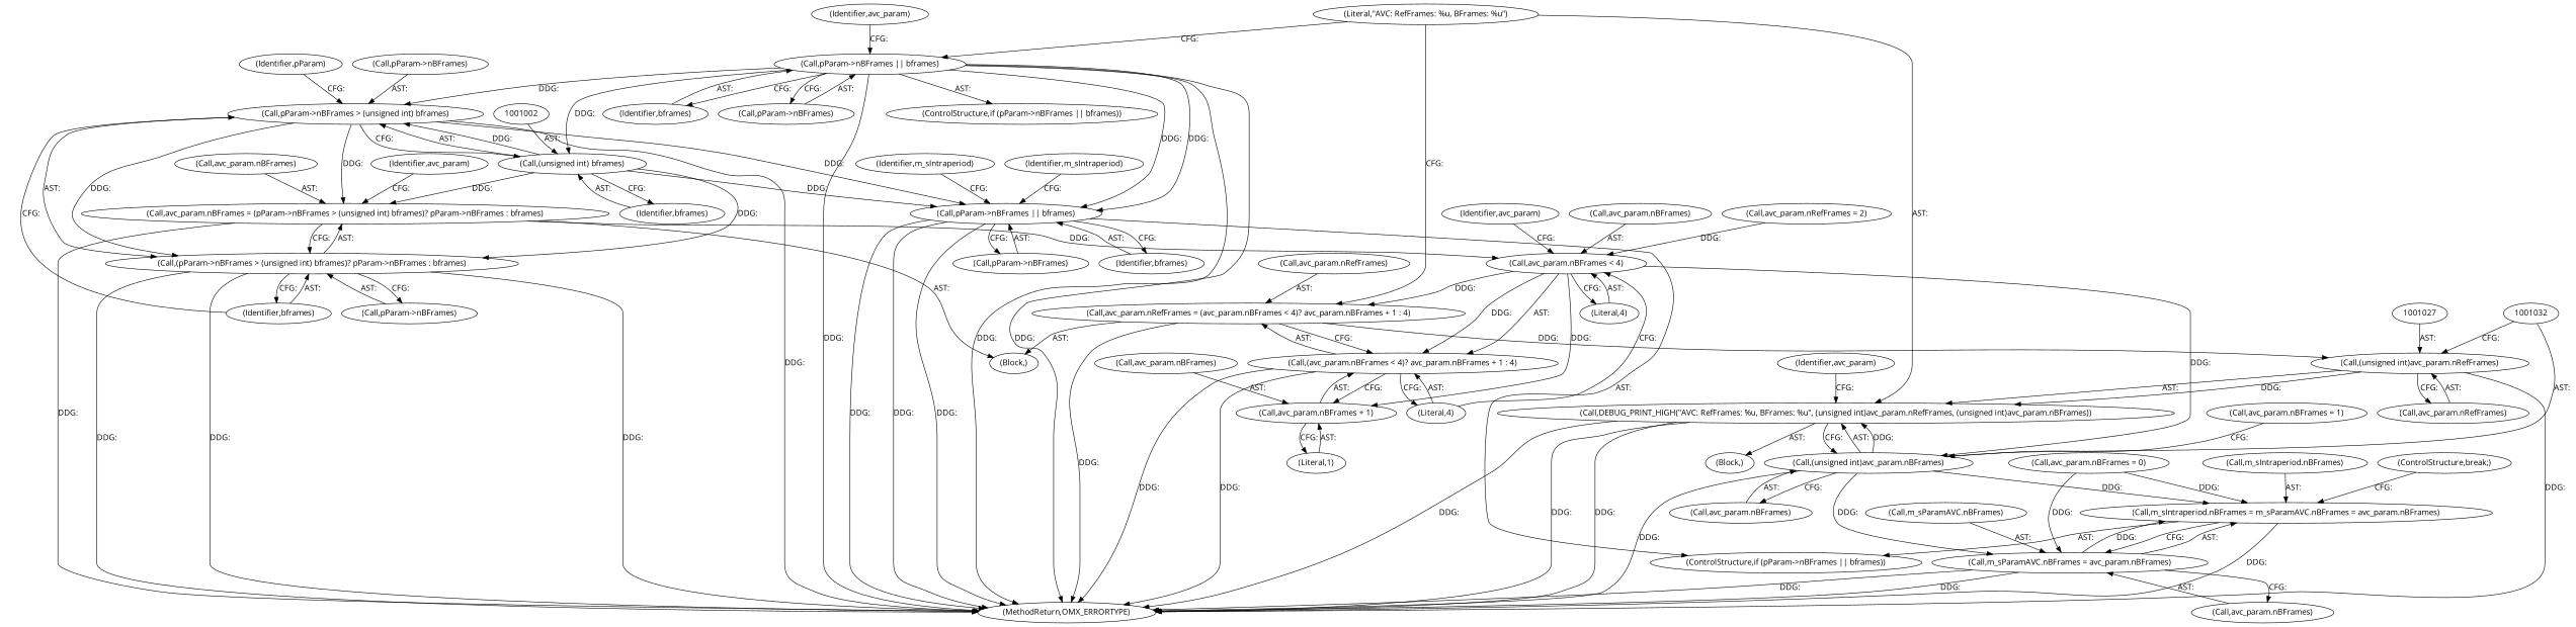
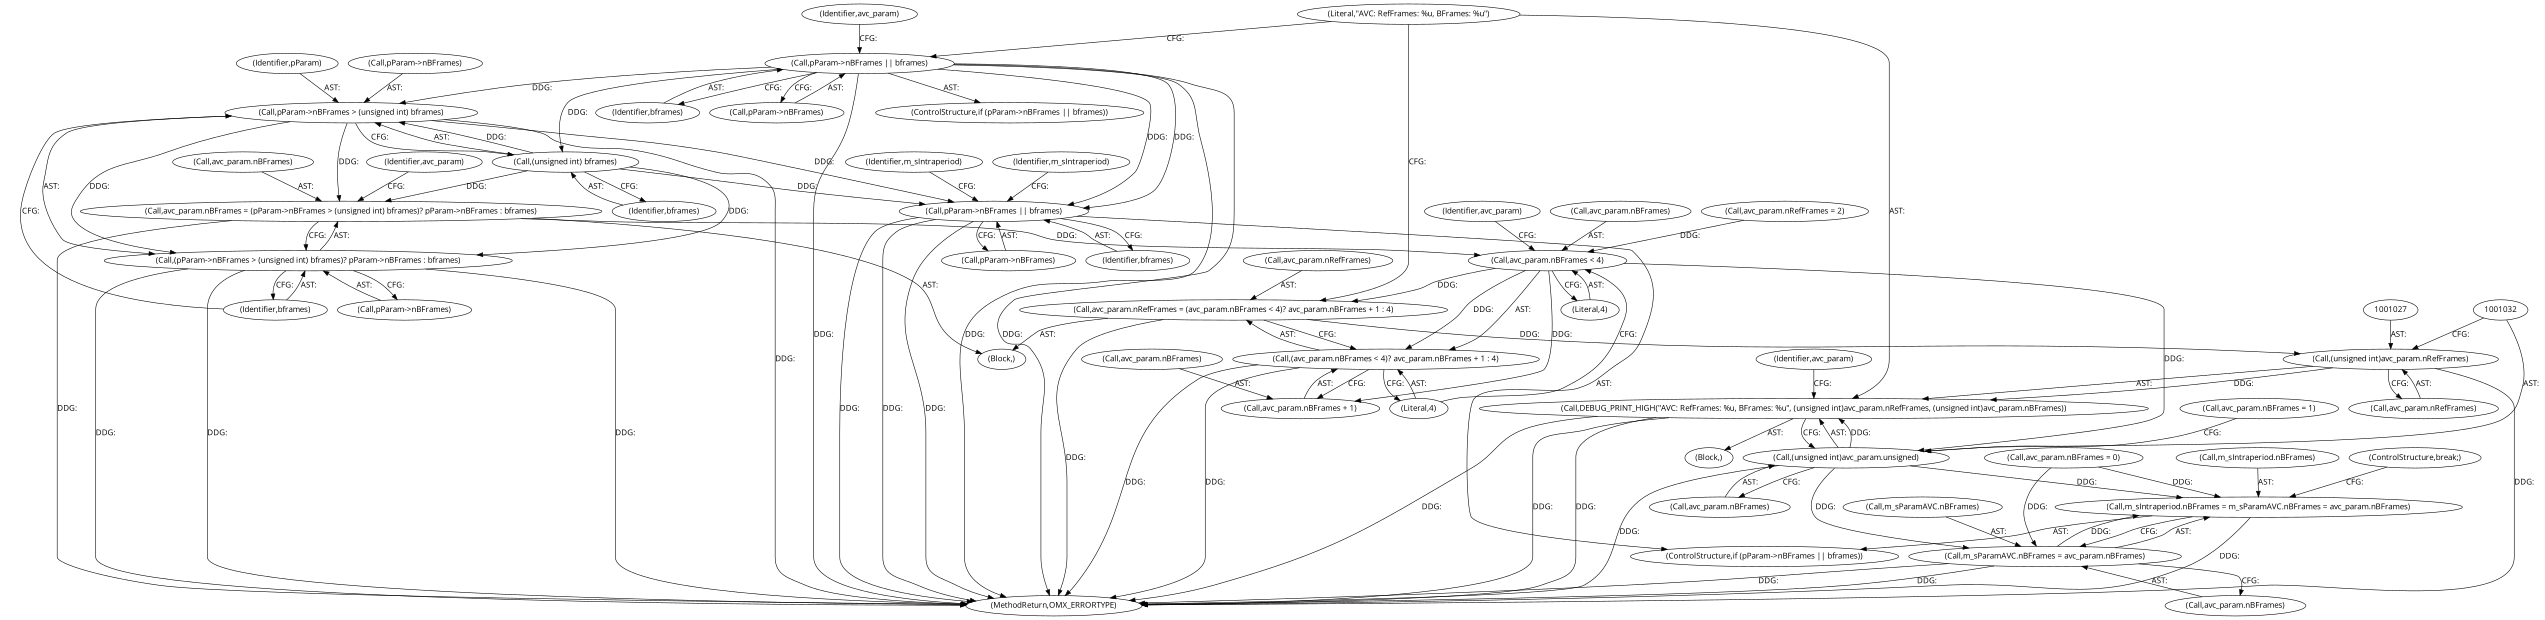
  digraph {
    fontname="Open Sans"
    node [fontname="Open Sans"]
    edge [fontname="Open Sans"]
    n1 [label="(Call,pParam->nBFrames > (unsigned int) bframes)"]
    n2 [label="(Call,(unsigned int) bframes)"]
    n3 [label="(Call,avc_param.nBFrames = (pParam->nBFrames > (unsigned int) bframes)? pParam->nBFrames : bframes)"]
    n4 [label="(Call,(pParam->nBFrames > (unsigned int) bframes)? pParam->nBFrames : bframes)"]
    n5 [label="(Call,pParam->nBFrames || bframes)"]
    n6 [label="(MethodReturn,OMX_ERRORTYPE)"]
    n7 [label="(Identifier,bframes)"]
    n8 [label="(Call,avc_param.nBFrames < 4)"]
    n9 [label="(Block,)"]
    n10 [label="(Identifier,bframes)"]
    n11 [label="(Call,pParam->nBFrames)"]
    n12 [label="(ControlStructure,if (pParam->nBFrames || bframes))"]
    n13 [label="(Identifier,bframes)"]
    n14 [label="(Call,pParam->nBFrames)"]
    n15 [label="(Call,pParam->nBFrames || bframes)"]
    n16 [label="(Identifier,bframes)"]
    n17 [label="(ControlStructure,if (pParam->nBFrames || bframes))"]
    n18 [label="(Call,pParam->nBFrames)"]
    n19 [label="(Call,avc_param.nRefFrames = (avc_param.nBFrames < 4)? avc_param.nBFrames + 1 : 4)"]
    n20 [label="(Call,(avc_param.nBFrames < 4)? avc_param.nBFrames + 1 : 4)"]
    n21 [label="(Call,avc_param.nBFrames + 1)"]
-   n22 [label="(Call,(unsigned int)avc_param.nBFrames)"]
+   n22 [label="(Call,(unsigned int)avc_param.unsigned)"]
    n23 [label="(Literal,4)"]
    n24 [label="(Call,(unsigned int)avc_param.nRefFrames)"]
    n25 [label="(Literal,4)"]
-   n26 [label="(Literal,1)"]
    n27 [label="(Call,DEBUG_PRINT_HIGH(\"AVC: RefFrames: %u, BFrames: %u\", (unsigned int)avc_param.nRefFrames, (unsigned int)avc_param.nBFrames))"]
    n28 [label="(Call,m_sIntraperiod.nBFrames = m_sParamAVC.nBFrames = avc_param.nBFrames)"]
    n29 [label="(Call,m_sParamAVC.nBFrames = avc_param.nBFrames)"]
    n30 [label="(Call,avc_param.nBFrames)"]
    n31 [label="(Call,avc_param.nRefFrames)"]
    n32 [label="(Block,)"]
    n33 [label="(Call,avc_param.nBFrames)"]
    n34 [label="(Call,avc_param.nRefFrames = 2)"]
    n35 [label="(ControlStructure,break;)"]
    n36 [label="(Call,avc_param.nRefFrames)"]
    n37 [label="(Call,avc_param.nBFrames)"]
    n38 [label="(Call,avc_param.nBFrames = 1)"]
    n39 [label="(Call,avc_param.nBFrames = 0)"]
    n40 [label="(Call,m_sIntraperiod.nBFrames)"]
    n41 [label="(Identifier,m_sIntraperiod)"]
    n42 [label="(Identifier,avc_param)"]
    n43 [label="(Identifier,pParam)"]
    n44 [label="(Call,pParam->nBFrames)"]
    n45 [label="(Identifier,m_sIntraperiod)"]
    n46 [label="(Literal,\"AVC: RefFrames: %u, BFrames: %u\")"]
    n47 [label="(Identifier,avc_param)"]
    n48 [label="(Identifier,avc_param)"]
    n49 [label="(Identifier,avc_param)"]
    n50 [label="(Call,avc_param.nBFrames)"]
    n51 [label="(Call,avc_param.nBFrames)"]
    n52 [label="(Call,m_sParamAVC.nBFrames)"]
-   1001002
    1001027
    1001032
    n1 -> n2 [label="CFG: "]
    n1 -> n3 [label="DDG: "]
    n1 -> n4 [label="AST: "]
    n1 -> n4 [label="DDG: "]
    n1 -> n5 [label="DDG: "]
    n1 -> n6 [label="DDG: "]
    n2 -> n1 [label="AST: "]
    n2 -> n1 [label="DDG: "]
    n2 -> n3 [label="DDG: "]
    n2 -> n4 [label="DDG: "]
    n2 -> n5 [label="DDG: "]
    n2 -> n7 [label="CFG: "]
    n3 -> n4 [label="CFG: "]
    n3 -> n6 [label="DDG: "]
    n3 -> n8 [label="DDG: "]
    n3 -> n9 [label="AST: "]
    n4 -> n3 [label="AST: "]
    n4 -> n6 [label="DDG: "]
    n4 -> n6 [label="DDG: "]
    n4 -> n6 [label="DDG: "]
    n4 -> n10 [label="CFG: "]
    n4 -> n11 [label="CFG: "]
    n5 -> n6 [label="DDG: "]
    n5 -> n6 [label="DDG: "]
    n5 -> n6 [label="DDG: "]
    n5 -> n12 [label="AST: "]
    n5 -> n13 [label="CFG: "]
    n5 -> n14 [label="CFG: "]
    n7 -> n2 [label="AST: "]
    n8 -> n19 [label="DDG: "]
    n8 -> n20 [label="AST: "]
    n8 -> n20 [label="DDG: "]
    n8 -> n21 [label="DDG: "]
    n8 -> n22 [label="DDG: "]
    n8 -> n23 [label="CFG: "]
    n10 -> n1 [label="CFG: "]
    n10 -> n4 [label="AST: "]
    n11 -> n4 [label="AST: "]
    n13 -> n5 [label="AST: "]
    n14 -> n5 [label="AST: "]
    n15 -> n1 [label="DDG: "]
    n15 -> n2 [label="DDG: "]
    n15 -> n5 [label="DDG: "]
    n15 -> n5 [label="DDG: "]
    n15 -> n6 [label="DDG: "]
    n15 -> n6 [label="DDG: "]
    n15 -> n6 [label="DDG: "]
    n15 -> n16 [label="CFG: "]
    n15 -> n17 [label="AST: "]
    n15 -> n18 [label="CFG: "]
    n16 -> n15 [label="AST: "]
    n18 -> n15 [label="AST: "]
    n19 -> n6 [label="DDG: "]
    n19 -> n9 [label="AST: "]
    n19 -> n20 [label="CFG: "]
    n19 -> n24 [label="DDG: "]
    n20 -> n6 [label="DDG: "]
    n20 -> n6 [label="DDG: "]
    n20 -> n19 [label="AST: "]
    n20 -> n21 [label="CFG: "]
    n20 -> n25 [label="CFG: "]
    n21 -> n20 [label="AST: "]
-   n21 -> n26 [label="CFG: "]
    n22 -> n6 [label="DDG: "]
    n22 -> n27 [label="AST: "]
    n22 -> n27 [label="DDG: "]
    n22 -> n28 [label="DDG: "]
    n22 -> n29 [label="DDG: "]
    n22 -> n30 [label="CFG: "]
    n23 -> n8 [label="AST: "]
    n24 -> n6 [label="DDG: "]
    n24 -> n27 [label="AST: "]
    n24 -> n27 [label="DDG: "]
    n24 -> n31 [label="CFG: "]
    n25 -> n8 [label="CFG: "]
    n25 -> n20 [label="AST: "]
-   n26 -> n21 [label="AST: "]
    n27 -> n6 [label="DDG: "]
    n27 -> n6 [label="DDG: "]
    n27 -> n6 [label="DDG: "]
    n27 -> n22 [label="CFG: "]
    n27 -> n32 [label="AST: "]
    n28 -> n6 [label="DDG: "]
    n28 -> n12 [label="AST: "]
    n28 -> n29 [label="CFG: "]
    n29 -> n6 [label="DDG: "]
    n29 -> n6 [label="DDG: "]
    n29 -> n28 [label="AST: "]
    n29 -> n28 [label="DDG: "]
    n29 -> n33 [label="CFG: "]
    n30 -> n22 [label="AST: "]
    n31 -> n24 [label="AST: "]
    n33 -> n29 [label="AST: "]
    n34 -> n8 [label="DDG: "]
    n35 -> n28 [label="CFG: "]
    n36 -> n19 [label="AST: "]
    n37 -> n21 [label="AST: "]
    n38 -> n22 [label="CFG: "]
    n39 -> n28 [label="DDG: "]
    n39 -> n29 [label="DDG: "]
    n40 -> n28 [label="AST: "]
    n41 -> n5 [label="CFG: "]
    n42 -> n3 [label="CFG: "]
-   n43 -> n1 [label="CFG: "]
+   n43 -> n1 [label="AST: "]
    n44 -> n1 [label="AST: "]
    n45 -> n5 [label="CFG: "]
    n46 -> n15 [label="CFG: "]
    n46 -> n19 [label="CFG: "]
    n46 -> n27 [label="AST: "]
    n47 -> n15 [label="CFG: "]
    n48 -> n27 [label="CFG: "]
    n49 -> n8 [label="CFG: "]
    n50 -> n3 [label="AST: "]
    n51 -> n8 [label="AST: "]
    n52 -> n29 [label="AST: "]
-   1001002 -> n2 [label="AST: "]
    1001027 -> n24 [label="AST: "]
    1001032 -> n22 [label="AST: "]
    1001032 -> n24 [label="CFG: "]
  }
